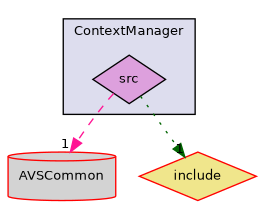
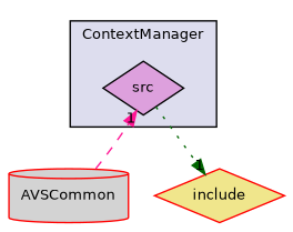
  digraph {
    compound=true
    node [fontname=Helvetica fontsize=10 shape=diamond style=filled color=red]
    edge [headlabel=1 labeldistance=1.5 labelfontname=Helvetica labelfontsize=10]
    n1 [fillcolor=plum label=src pencolor=black color=""]
    n2 [fillcolor=lightgrey label=AVSCommon shape=cylinder]
    n3 [fillcolor=khaki label=include]
    subgraph cluster_1 {
      bgcolor="#ddddee"
      fontname=Helvetica
      fontsize=10
      label=ContextManager
      pencolor=black
      n1
    }
-   n1 -> n2 [color=deeppink style=dashed]
+   n2 -> n1 [color=deeppink style=dashed]
    n1 -> n3 [color=darkgreen style=dotted]
  }
